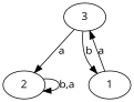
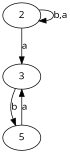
  digraph {
    d2tdocpreamble="\usetikzlibrary{automata}"
    d2tfigpreamble="\tikzstyle{every state}= [ draw=blue!50,very thick,fill=blue!20]  \tikzstyle{auto}= [fill=white]"
    fontname="Open Sans"
    ranksep=0.5
    node [fontname="Open Sans" style=state]
    edge [fontname="Open Sans" lblstyle=auto topath="bend right"]
    n1 [label=2]
    n2 [label=3 style="state, accepting"]
-   n3 [label=1]
+   n3 [label=5]
    n1 -> n1 [label="b,a" topath="loop above"]
-   n2 -> n1 [label=a]
+   n1 -> n2 [label=a]
    n2 -> n3 [label=b]
    n3 -> n2 [label=a]
  }
